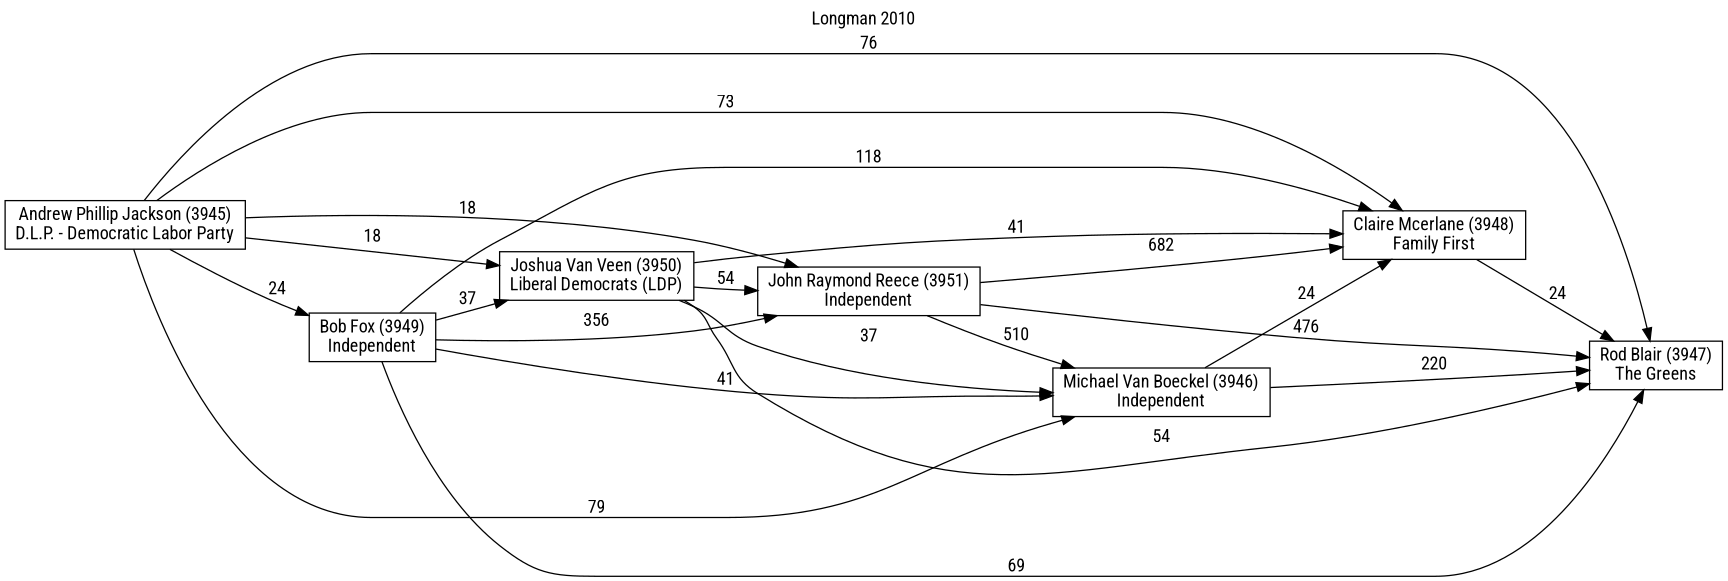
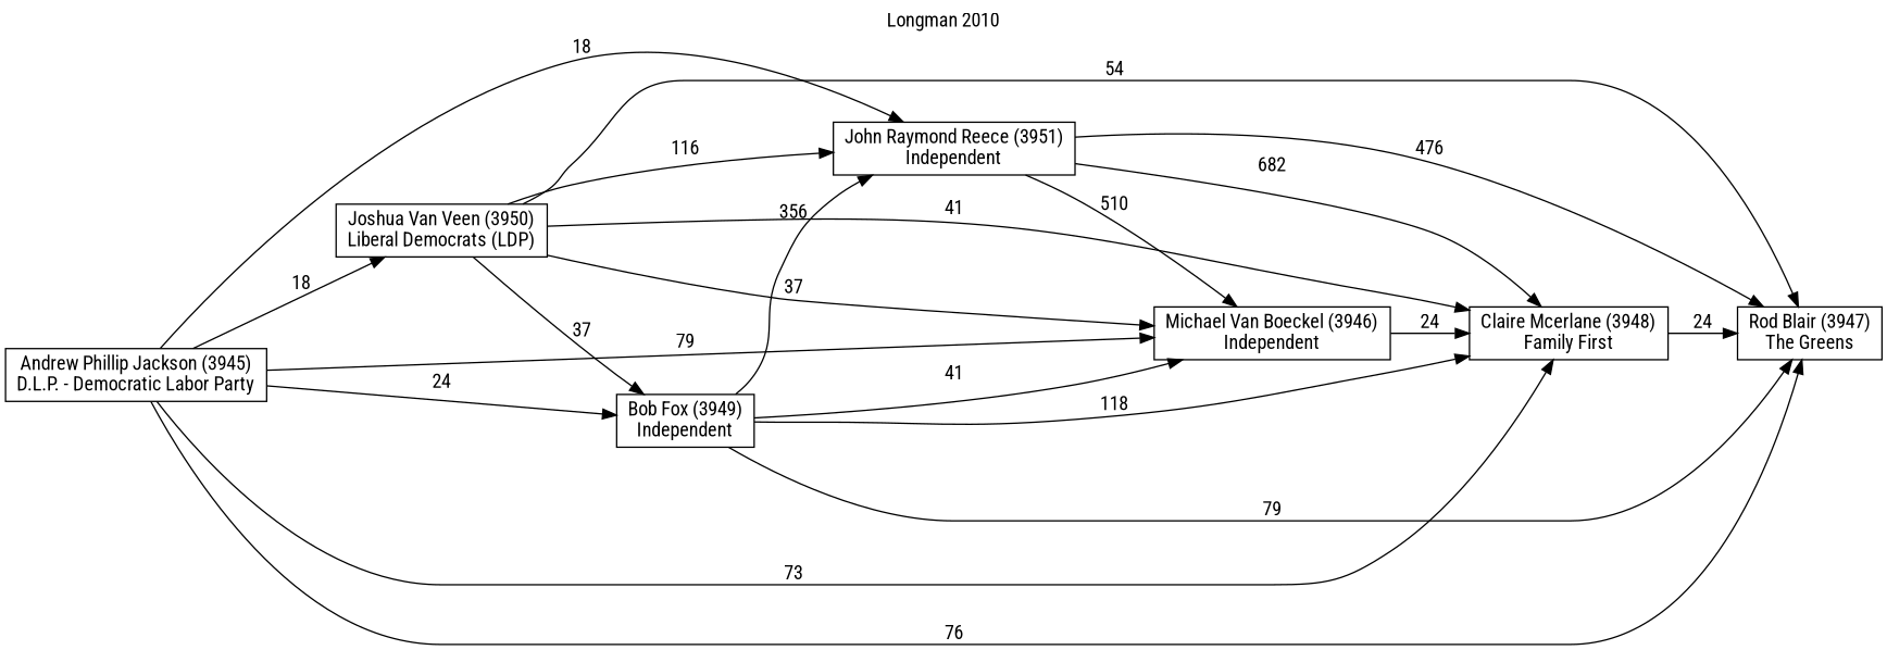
  digraph {
    fontname="Roboto Condensed"
    label="Longman 2010"
    labelloc=t
    mclimit=10
    rankdir=LR
    node [fontname="Roboto Condensed" shape=box]
    edge [fontname="Roboto Condensed"]
    n1 [label="Andrew Phillip Jackson (3945)\nD.L.P. - Democratic Labor Party"]
    n2 [label="Bob Fox (3949)\nIndependent"]
    n3 [label="Claire Mcerlane (3948)\nFamily First"]
    n4 [label="John Raymond Reece (3951)\nIndependent"]
    n5 [label="Joshua Van Veen (3950)\nLiberal Democrats (LDP)"]
    n6 [label="Michael Van Boeckel (3946)\nIndependent"]
    n7 [label="Rod Blair (3947)\nThe Greens"]
    n1 -> n2 [label=24]
    n1 -> n3 [label=73]
    n1 -> n4 [label=18]
    n1 -> n5 [label=18]
    n1 -> n6 [label=79]
    n1 -> n7 [label=76]
    n2 -> n3 [label=118]
    n2 -> n4 [label=356]
    n2 -> n6 [label=41]
-   n2 -> n7 [label=69]
+   n2 -> n7 [label=79]
    n3 -> n7 [label=24]
    n4 -> n3 [label=682]
    n4 -> n6 [label=510]
    n4 -> n7 [label=476]
-   n2 -> n5 [label=37]
+   n5 -> n2 [label=37]
    n5 -> n3 [label=41]
-   n5 -> n4 [label=54]
+   n5 -> n4 [label=116]
    n5 -> n6 [label=37]
    n5 -> n7 [label=54]
    n6 -> n3 [label=24]
-   n6 -> n7 [label=220]
  }
